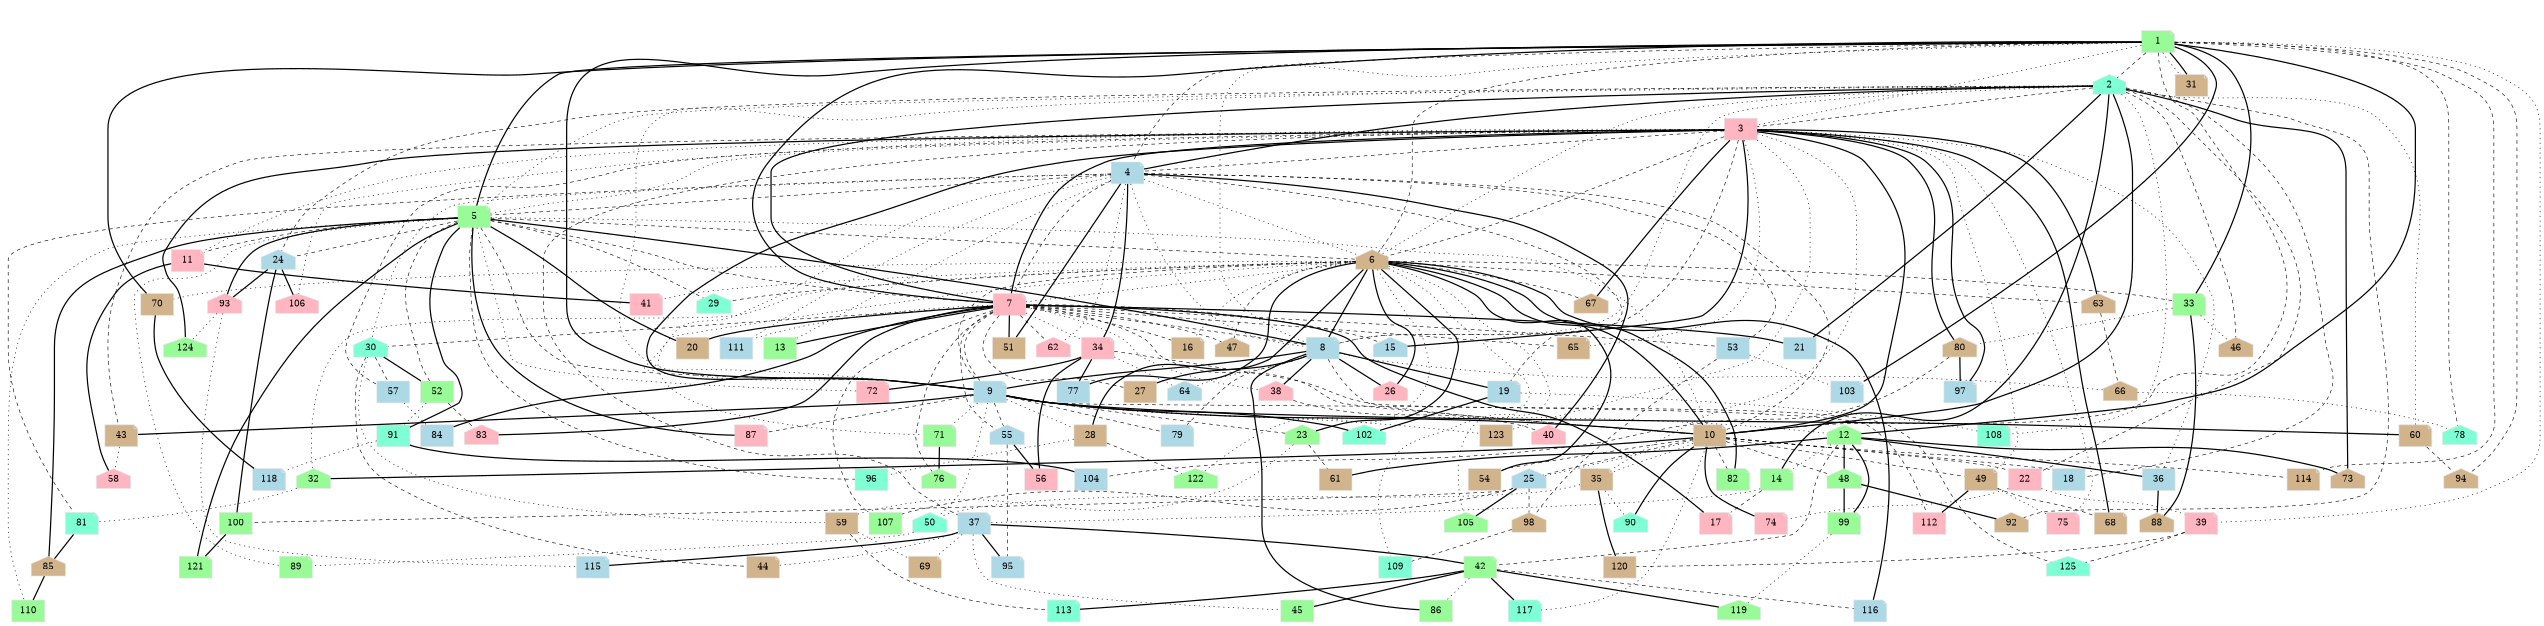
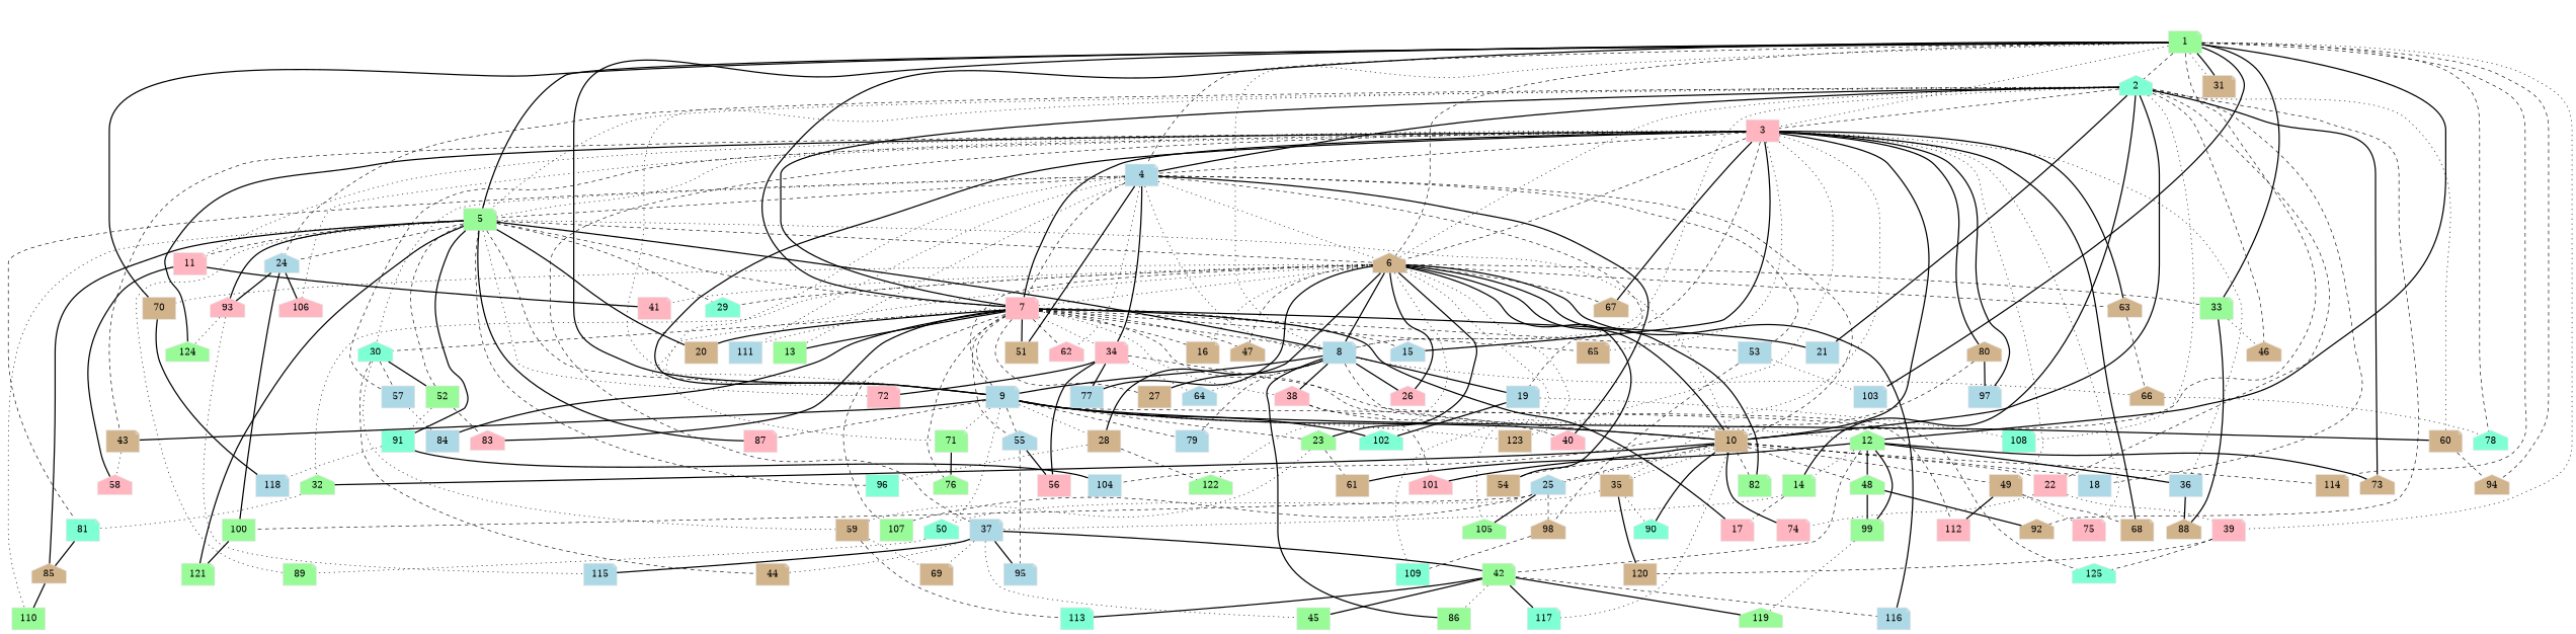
  graph {
    node [color=gray90 fillcolor=tan shape=note style=filled]
    edge [style=bold]
    1 [fillcolor=palegreen]
    2 [fillcolor=aquamarine shape=house]
    3 [fillcolor=lightpink shape=box]
    4 [fillcolor=lightblue]
    5 [fillcolor=palegreen]
    6 [shape=house]
    7 [fillcolor=lightpink]
    8 [fillcolor=lightblue]
    9 [fillcolor=lightblue]
    10
    12 [fillcolor=palegreen shape=house]
    31
    33 [fillcolor=palegreen]
    39 [fillcolor=lightpink]
    70 [shape=box]
    78 [fillcolor=aquamarine shape=house]
    94 [shape=house]
    103 [fillcolor=lightblue]
    114
    14 [fillcolor=palegreen]
    18 [fillcolor=lightblue shape=box]
    21 [fillcolor=lightblue shape=box]
    22 [fillcolor=lightpink shape=box]
    24 [fillcolor=lightblue shape=house]
    46 [shape=house]
    60
    73 [shape=house]
    92 [shape=house]
    108 [fillcolor=aquamarine]
    11 [fillcolor=lightpink]
    15 [fillcolor=lightblue shape=house]
    35
    36 [fillcolor=lightblue shape=box]
    37 [fillcolor=lightblue]
    43
    49
    57 [fillcolor=lightblue shape=box]
    63 [shape=house]
    65
    67 [shape=house]
    68
    75 [fillcolor=lightpink]
    80 [shape=house]
    97 [fillcolor=lightblue]
    106 [fillcolor=lightpink shape=house]
    123 [shape=box]
    124 [fillcolor=palegreen shape=house]
    13 [fillcolor=palegreen shape=box]
    19 [fillcolor=lightblue]
    30 [fillcolor=aquamarine shape=house]
    34 [fillcolor=lightpink]
    40 [fillcolor=lightpink shape=house]
    51 [shape=box]
    53 [fillcolor=lightblue shape=box]
    62 [fillcolor=lightpink shape=house]
    81 [fillcolor=aquamarine]
    111 [fillcolor=lightblue shape=box]
    20 [shape=box]
    29 [fillcolor=aquamarine shape=house]
    52 [fillcolor=palegreen shape=box]
    72 [fillcolor=lightpink]
    85 [shape=house]
    87 [fillcolor=lightpink]
    89 [fillcolor=palegreen]
    91 [fillcolor=aquamarine shape=box]
    93 [fillcolor=lightpink shape=house]
    96 [fillcolor=aquamarine shape=box]
    110 [fillcolor=palegreen shape=box]
    121 [fillcolor=palegreen]
    16
    23 [fillcolor=palegreen shape=house]
    26 [fillcolor=lightpink shape=house]
    28 [shape=box]
    32 [fillcolor=palegreen shape=house]
    41 [fillcolor=lightpink]
    47 [shape=house]
    54 [shape=box]
    71 [fillcolor=palegreen]
    77 [fillcolor=lightblue shape=box]
    82 [fillcolor=palegreen]
    105 [fillcolor=palegreen shape=house]
    109 [fillcolor=aquamarine shape=box]
    116 [fillcolor=lightblue]
    122 [fillcolor=palegreen shape=house]
    17 [fillcolor=lightpink]
    27 [shape=box]
    38 [fillcolor=lightpink shape=house]
    55 [fillcolor=lightblue shape=house]
    76 [fillcolor=palegreen shape=house]
    83 [fillcolor=lightpink shape=house]
    84 [fillcolor=lightblue shape=box]
    107 [fillcolor=palegreen shape=box]
    64 [fillcolor=lightblue shape=house]
    66 [shape=house]
    79 [fillcolor=lightblue]
    86 [fillcolor=palegreen shape=box]
    50 [fillcolor=aquamarine shape=house]
    102 [fillcolor=aquamarine shape=house]
    112 [fillcolor=lightpink shape=box]
    25 [fillcolor=lightblue shape=house]
    48 [fillcolor=palegreen shape=house]
    74 [fillcolor=lightpink]
    90 [fillcolor=aquamarine shape=house]
+   101 [fillcolor=lightpink shape=house]
    117 [fillcolor=aquamarine]
    42 [fillcolor=palegreen]
    61 [shape=box]
    99 [fillcolor=palegreen]
    88 [shape=house]
    125 [fillcolor=aquamarine shape=house]
    120 [shape=box]
    118 [fillcolor=lightblue]
    100 [fillcolor=palegreen shape=box]
    58 [fillcolor=lightpink shape=house]
    44
    45 [fillcolor=palegreen shape=box]
    69
    95 [fillcolor=lightblue]
    115 [fillcolor=lightblue]
    104 [fillcolor=lightblue shape=box]
    59 [shape=box]
    56 [fillcolor=lightpink shape=box]
    98 [shape=house]
    113 [fillcolor=aquamarine]
    119 [fillcolor=palegreen shape=house]
    1 -- 2 [style=dashed]
    1 -- 3 [style=dotted]
    1 -- 4 [style=dashed]
    1 -- 5
    1 -- 6 [style=dashed]
    1 -- 7
    1 -- 8 [style=dotted]
    1 -- 9
    1 -- 10 [style=dashed]
    1 -- 12
    1 -- 31 [style=dotted]
    1 -- 31
    1 -- 33
    1 -- 39 [style=dotted]
    1 -- 70
    1 -- 78 [style=dashed]
    1 -- 94 [style=dashed]
    1 -- 103
    1 -- 114 [style=dashed]
    2 -- 3 [style=dashed]
    2 -- 4
    2 -- 5 [style=dotted]
    2 -- 6 [style=dotted]
    2 -- 7
    2 -- 8 [style=dotted]
    2 -- 9 [style=dotted]
    2 -- 10
    2 -- 14
    2 -- 18 [style=dashed]
    2 -- 21
    2 -- 22 [style=dashed]
    2 -- 24 [style=dashed]
    2 -- 46 [style=dashed]
    2 -- 60 [style=dotted]
    2 -- 73
    2 -- 92 [style=dashed]
    2 -- 108 [style=dotted]
    3 -- 4 [style=dashed]
    3 -- 5 [style=dotted]
    3 -- 6 [style=dashed]
    3 -- 7
    3 -- 8 [style=dashed]
    3 -- 9
    3 -- 10
    3 -- 11 [style=dotted]
    3 -- 15
    3 -- 35 [style=dotted]
    3 -- 36 [style=dotted]
    3 -- 37 [style=dashed]
    3 -- 43 [style=dashed]
    3 -- 49 [style=dotted]
    3 -- 57 [style=dashed]
    3 -- 63
    3 -- 65 [style=dotted]
    3 -- 67
    3 -- 68
    3 -- 75 [style=dotted]
    3 -- 80
    3 -- 97
    3 -- 106 [style=dotted]
    3 -- 123 [style=dotted]
    3 -- 124
    4 -- 5 [style=dashed]
    4 -- 6 [style=dotted]
    4 -- 7 [style=dashed]
    4 -- 8 [style=dotted]
    4 -- 9 [style=dotted]
    4 -- 10 [style=dashed]
    4 -- 13 [style=dotted]
    4 -- 19 [style=dashed]
    4 -- 30 [style=dotted]
    4 -- 34
    4 -- 40
    4 -- 51
    4 -- 53 [style=dashed]
    4 -- 62 [style=dotted]
    4 -- 81 [style=dashed]
    4 -- 111 [style=dotted]
    5 -- 6 [style=dashed]
    5 -- 7 [style=dashed]
    5 -- 8
    5 -- 9 [style=dashed]
    5 -- 10 [style=dotted]
    5 -- 24 [style=dashed]
    5 -- 11 [style=dashed]
    5 -- 20
    5 -- 29 [style=dashed]
    5 -- 52 [style=dashed]
    5 -- 72 [style=dotted]
    5 -- 85
    5 -- 87
    5 -- 89 [style=dotted]
    5 -- 91
    5 -- 93
    5 -- 96 [style=dashed]
    5 -- 110 [style=dotted]
    5 -- 121
    6 -- 7 [style=dotted]
    6 -- 8
    6 -- 9 [style=dashed]
    6 -- 10
    6 -- 33 [style=dashed]
    6 -- 70 [style=dotted]
    6 -- 63 [style=dashed]
    6 -- 67 [style=dashed]
    6 -- 29 [style=dashed]
    6 -- 16 [style=dotted]
    6 -- 23
    6 -- 26
    6 -- 28
    6 -- 32 [style=dotted]
    6 -- 41 [style=dotted]
    6 -- 47 [style=dashed]
    6 -- 54
    6 -- 71 [style=dotted]
    6 -- 77
    6 -- 82
    6 -- 105 [style=dotted]
    6 -- 109 [style=dotted]
    6 -- 116
    6 -- 122 [style=dotted]
    7 -- 8 [style=dashed]
    7 -- 9 [style=dashed]
    7 -- 10 [style=dashed]
    7 -- 21
    7 -- 15 [style=dashed]
    7 -- 65 [style=dashed]
    7 -- 13
    7 -- 30 [style=dashed]
    7 -- 34 [style=dotted]
    7 -- 51
    7 -- 53 [style=dashed]
    7 -- 62 [style=dashed]
    7 -- 111 [style=dotted]
    7 -- 20
    7 -- 16 [style=dashed]
    7 -- 47 [style=dashed]
    7 -- 17
    7 -- 27 [style=dashed]
    7 -- 38 [style=dotted]
    7 -- 55 [style=dashed]
    7 -- 76 [style=dashed]
    7 -- 83
    7 -- 84
    7 -- 107 [style=dashed]
    8 -- 9
    8 -- 10 [style=dashed]
    8 -- 19
    8 -- 26
    8 -- 27
    8 -- 38
    8 -- 64 [style=dotted]
    8 -- 66 [style=dotted]
    8 -- 79 [style=dashed]
    8 -- 86
    9 -- 10
    9 -- 12 [style=dotted]
    9 -- 60
    9 -- 43
    9 -- 123 [style=dotted]
    9 -- 87 [style=dashed]
    9 -- 23 [style=dashed]
    9 -- 28 [style=dotted]
    9 -- 71 [style=dotted]
    9 -- 55 [style=dashed]
    9 -- 79 [style=dashed]
    9 -- 50 [style=dotted]
    9 -- 102
    9 -- 112 [style=dashed]
    10 -- 114 [style=dashed]
    10 -- 18 [style=dashed]
    10 -- 22 [style=dashed]
    10 -- 35 [style=dotted]
    10 -- 49 [style=dashed]
    10 -- 32
    10 -- 54 [style=dashed]
    10 -- 82 [style=dashed]
    10 -- 25 [style=dashed]
    10 -- 25 [style=dotted]
    10 -- 48 [style=dashed]
    10 -- 74
    10 -- 90
+   10 -- 101
    10 -- 117 [style=dotted]
    12 -- 14 [style=dotted]
    12 -- 73
    12 -- 36
    12 -- 48
    12 -- 42 [style=dashed]
    12 -- 61
    12 -- 99
    33 -- 46 [style=dotted]
-   33 -- 80 [style=dotted]
    33 -- 88
    39 -- 125 [style=dashed]
    39 -- 120 [style=dashed]
    70 -- 118
    14 -- 37 [style=dotted]
    14 -- 17 [style=dashed]
    22 -- 39 [style=dotted]
    22 -- 74 [style=dotted]
    24 -- 106
    24 -- 93
    24 -- 100
    60 -- 94 [style=dashed]
    11 -- 41
    11 -- 58
    35 -- 50 [style=dotted]
    35 -- 90 [style=dotted]
    35 -- 120
    36 -- 88
    37 -- 42
    37 -- 44 [style=dotted]
    37 -- 45 [style=dotted]
    37 -- 69 [style=dotted]
    37 -- 95
    37 -- 115
    43 -- 58 [style=dotted]
    49 -- 68 [style=dashed]
    49 -- 75 [style=dotted]
    49 -- 112
    57 -- 84 [style=dotted]
    63 -- 66 [style=dashed]
    80 -- 97
    80 -- 104 [style=dashed]
    19 -- 108 [style=dotted]
    19 -- 102
    30 -- 57 [style=dashed]
    30 -- 52
    30 -- 44 [style=dashed]
    30 -- 59 [style=dotted]
    34 -- 72
    34 -- 77
    34 -- 64 [style=dotted]
    34 -- 125 [style=dashed]
    34 -- 56
    53 -- 103 [style=dotted]
    53 -- 98 [style=dashed]
    81 -- 85
    52 -- 91 [style=dotted]
    52 -- 83 [style=dashed]
    85 -- 110
    91 -- 118 [style=dotted]
    91 -- 104
    93 -- 124 [style=dotted]
    93 -- 115 [style=dotted]
    23 -- 61 [style=dashed]
    23 -- 59 [style=dotted]
    28 -- 96 [style=dotted]
    28 -- 122 [style=dashed]
    32 -- 81 [style=dotted]
    71 -- 76
    38 -- 40 [style=dashed]
+   38 -- 101 [style=dashed]
    55 -- 95 [style=dashed]
    55 -- 56
    66 -- 78 [style=dotted]
    50 -- 89 [style=dotted]
    25 -- 105
    25 -- 107 [style=dashed]
    25 -- 100 [style=dashed]
    25 -- 98 [style=dashed]
    48 -- 92
    48 -- 99
    42 -- 116 [style=dashed]
    42 -- 86 [style=dotted]
    42 -- 117
    42 -- 45
    42 -- 113
    42 -- 119
    99 -- 119 [style=dotted]
    100 -- 121
    59 -- 69 [style=dotted]
    59 -- 113 [style=dashed]
    98 -- 109 [style=dashed]
  }
